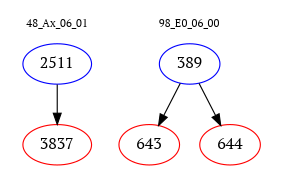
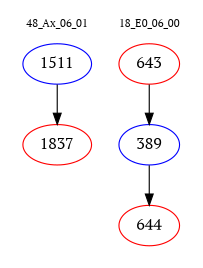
  digraph {
    fontname="PT Serif"
    node [color=red fontname="PT Serif"]
    edge [color=black fontname="PT Serif"]
-   n1 [color=blue label=2511]
-   n2 [label=3837]
+   n1 [color=blue label=1511]
+   n2 [label=1837]
    n3 [color=blue label=389]
    n4 [label=643]
    n5 [label=644]
    subgraph cluster_1 {
      color=white
      fontsize=10
      label="48_Ax_06_01"
      n1
      n2
    }
    subgraph cluster_2 {
      color=white
      fontsize=10
-     label="98_E0_06_00"
+     label="18_E0_06_00"
      n3
      n4
      n5
    }
    n1 -> n2
-   n3 -> n4
+   n4 -> n3
    n3 -> n5
  }
